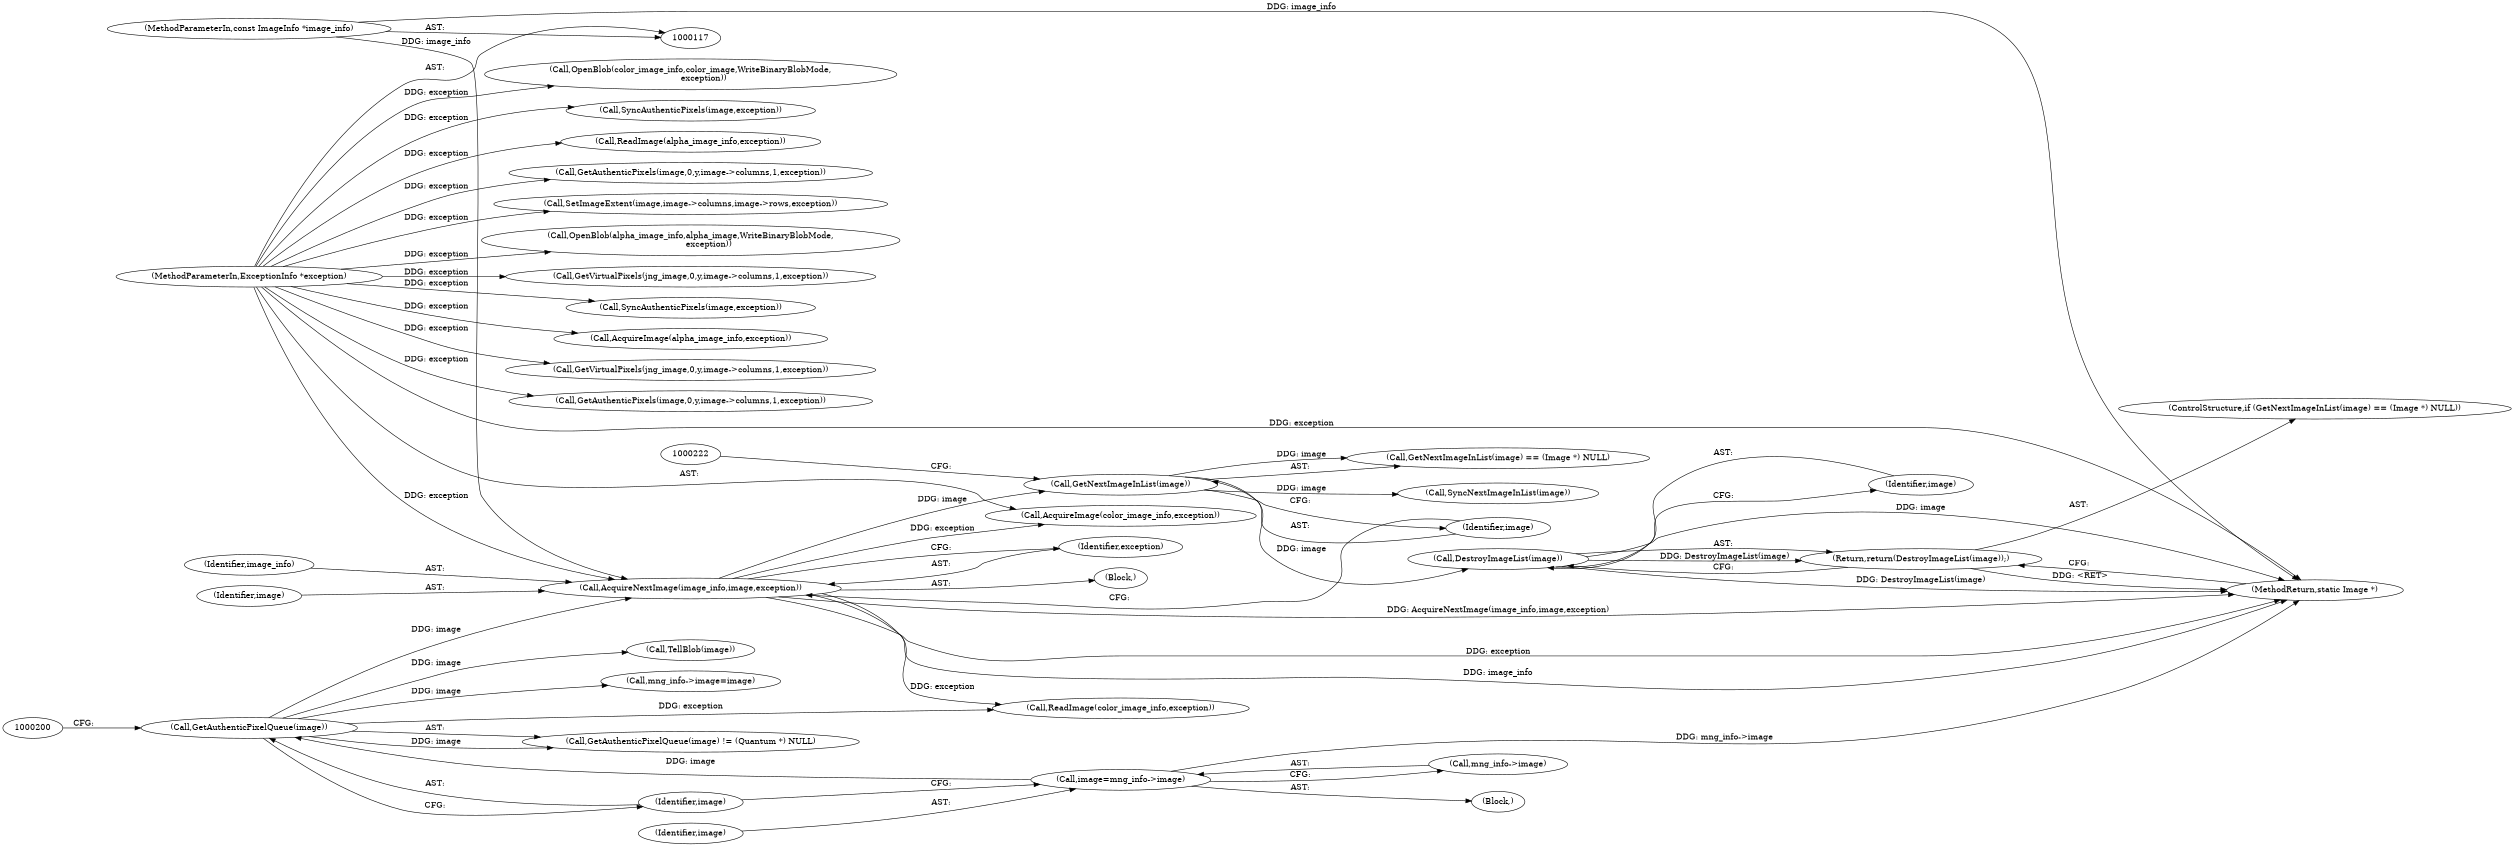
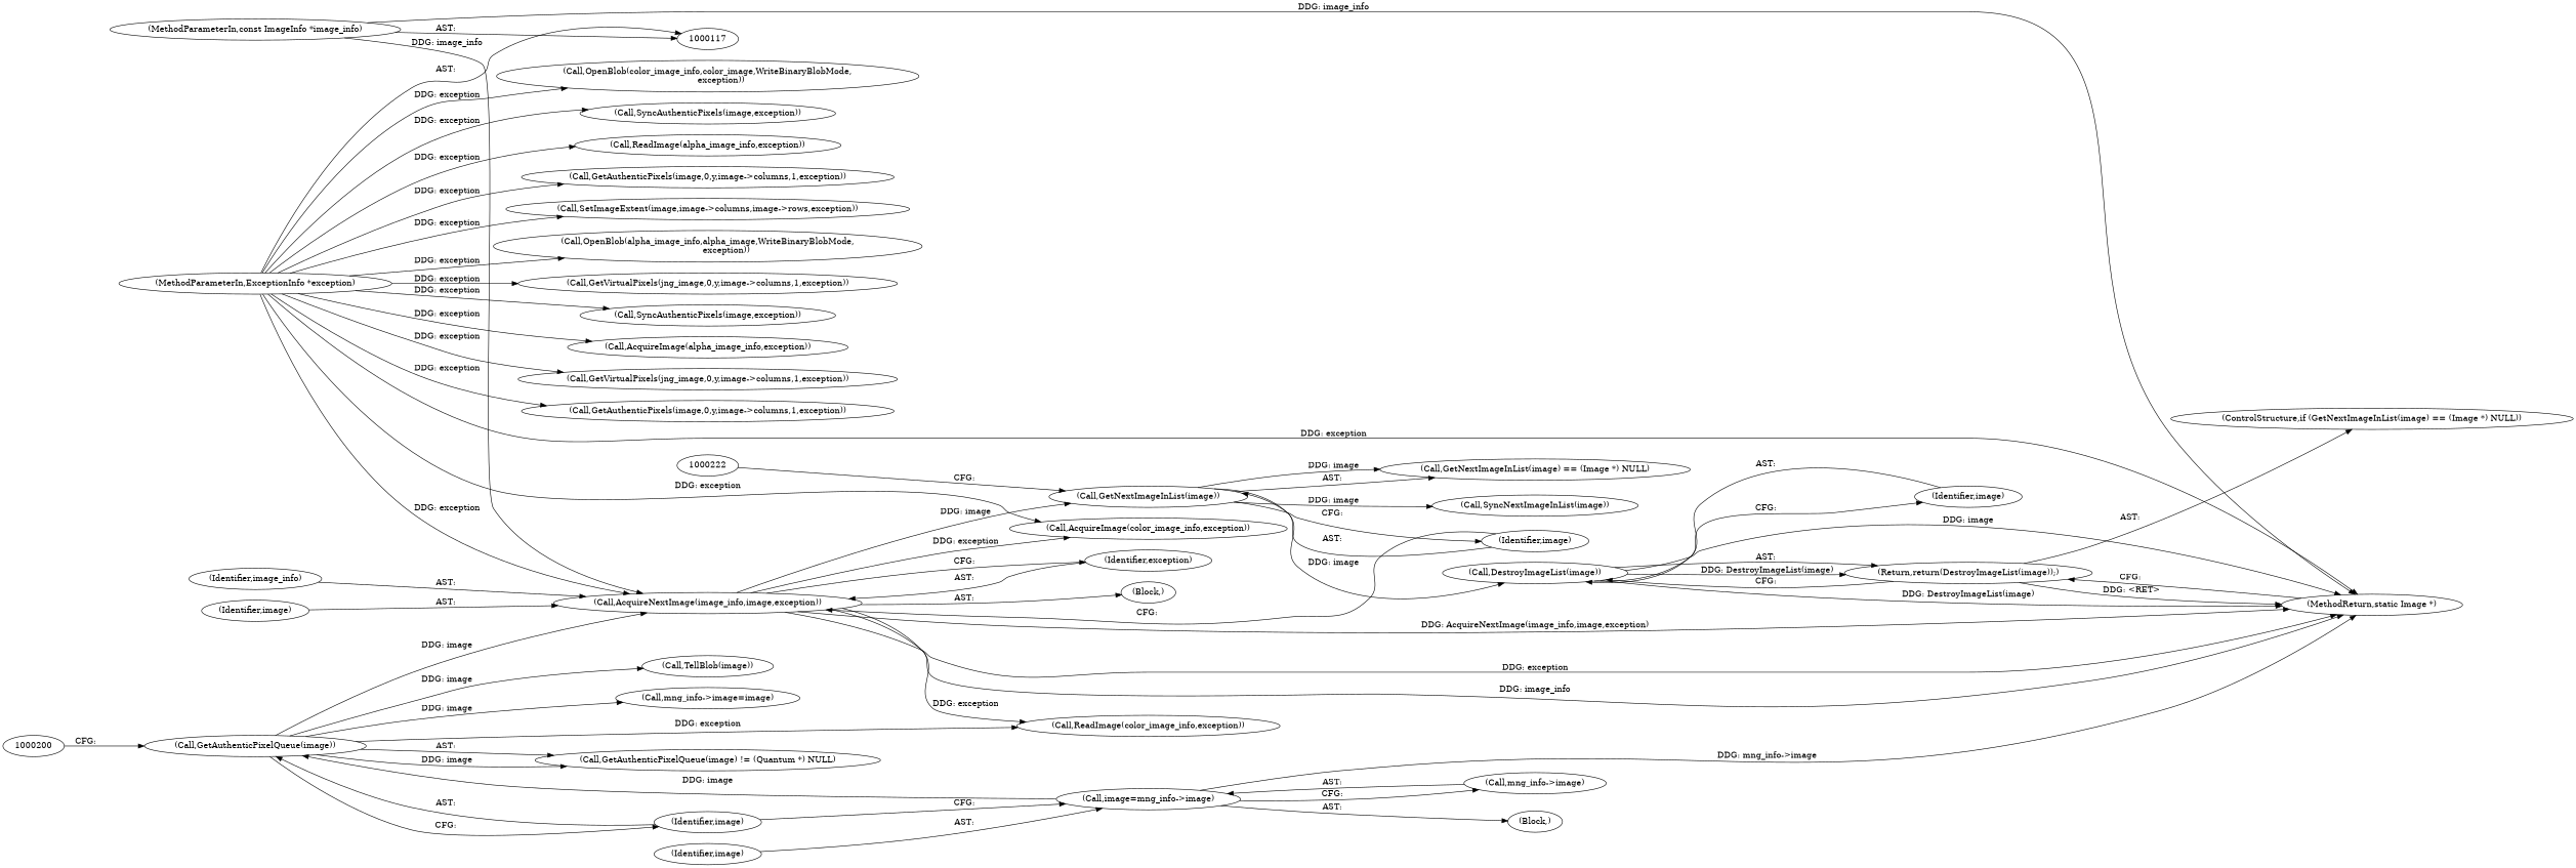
  digraph {
    rankdir=LR
    n1 [label="(Call,DestroyImageList(image))"]
    n2 [label="(Return,return(DestroyImageList(image));)"]
    n3 [label="(Identifier,image)"]
    n4 [label="(MethodReturn,static Image *)"]
    n5 [label="(ControlStructure,if (GetNextImageInList(image) == (Image *) NULL))"]
    n6 [label="(Call,GetNextImageInList(image))"]
    n7 [label="(Identifier,image)"]
    n8 [label="(Call,GetNextImageInList(image) == (Image *) NULL)"]
    n9 [label="(Call,SyncNextImageInList(image))"]
    n10 [label="(Call,AcquireNextImage(image_info,image,exception))"]
    n11 [label="(Call,AcquireImage(color_image_info,exception))"]
    n12 [label="(Call,ReadImage(color_image_info,exception))"]
    n13 [label="(Identifier,exception)"]
    n14 [label="(Block,)"]
    n15 [label="(MethodParameterIn,const ImageInfo *image_info)"]
    1000117
    n17 [label="(Call,GetAuthenticPixelQueue(image))"]
    n18 [label="(Call,TellBlob(image))"]
    n19 [label="(Identifier,image)"]
    n20 [label="(Call,mng_info->image=image)"]
    n21 [label="(Call,GetAuthenticPixelQueue(image) != (Quantum *) NULL)"]
    n22 [label="(Call,image=mng_info->image)"]
    n23 [label="(Call,mng_info->image)"]
    n24 [label="(Block,)"]
    n25 [label="(MethodParameterIn,ExceptionInfo *exception)"]
    n26 [label="(Call,OpenBlob(color_image_info,color_image,WriteBinaryBlobMode,\n          exception))"]
    n27 [label="(Call,SyncAuthenticPixels(image,exception))"]
    n28 [label="(Call,ReadImage(alpha_image_info,exception))"]
    n29 [label="(Call,GetAuthenticPixels(image,0,y,image->columns,1,exception))"]
    n30 [label="(Call,SetImageExtent(image,image->columns,image->rows,exception))"]
    n31 [label="(Call,OpenBlob(alpha_image_info,alpha_image,WriteBinaryBlobMode,\n              exception))"]
    n32 [label="(Call,GetVirtualPixels(jng_image,0,y,image->columns,1,exception))"]
    n33 [label="(Call,SyncAuthenticPixels(image,exception))"]
    n34 [label="(Call,AcquireImage(alpha_image_info,exception))"]
    n35 [label="(Call,GetVirtualPixels(jng_image,0,y,image->columns,1,exception))"]
    n36 [label="(Call,GetAuthenticPixels(image,0,y,image->columns,1,exception))"]
    n37 [label="(Identifier,image)"]
    n38 [label="(Identifier,image_info)"]
    n39 [label="(Identifier,image)"]
    1000222
    1000200
    n1 -> n2 [label="AST: "]
    n1 -> n2 [label="DDG: DestroyImageList(image)"]
    n1 -> n3 [label="CFG: "]
    n1 -> n4 [label="DDG: DestroyImageList(image)"]
    n1 -> n4 [label="DDG: image"]
    n2 -> n1 [label="CFG: "]
    n2 -> n4 [label="DDG: <RET>"]
    n2 -> n5 [label="AST: "]
    n3 -> n1 [label="AST: "]
    n4 -> n2 [label="CFG: "]
    n6 -> n1 [label="DDG: image"]
    n6 -> n7 [label="CFG: "]
    n6 -> n8 [label="AST: "]
    n6 -> n8 [label="DDG: image"]
    n6 -> n9 [label="DDG: image"]
    n7 -> n6 [label="AST: "]
    n7 -> n10 [label="CFG: "]
    n10 -> n4 [label="DDG: exception"]
    n10 -> n4 [label="DDG: image_info"]
    n10 -> n4 [label="DDG: AcquireNextImage(image_info,image,exception)"]
    n10 -> n6 [label="DDG: image"]
    n10 -> n11 [label="DDG: exception"]
    n10 -> n12 [label="DDG: exception"]
    n10 -> n13 [label="CFG: "]
    n10 -> n14 [label="AST: "]
    n13 -> n10 [label="AST: "]
    n15 -> n4 [label="DDG: image_info"]
    n15 -> n10 [label="DDG: image_info"]
    n15 -> 1000117 [label="AST: "]
    n17 -> n10 [label="DDG: image"]
    n17 -> n12 [label="DDG: exception"]
    n17 -> n18 [label="DDG: image"]
    n17 -> n19 [label="CFG: "]
    n17 -> n20 [label="DDG: image"]
    n17 -> n21 [label="AST: "]
    n17 -> n21 [label="DDG: image"]
    n19 -> n17 [label="AST: "]
    n19 -> n22 [label="CFG: "]
    n22 -> n4 [label="DDG: mng_info->image"]
    n22 -> n17 [label="DDG: image"]
    n22 -> n23 [label="CFG: "]
    n22 -> n24 [label="AST: "]
    n23 -> n22 [label="AST: "]
    n25 -> n4 [label="DDG: exception"]
    n25 -> n10 [label="DDG: exception"]
-   n25 -> n11 [label="AST: "]
+   n25 -> n11 [label="DDG: exception"]
    n25 -> 1000117 [label="AST: "]
    n25 -> n26 [label="DDG: exception"]
    n25 -> n27 [label="DDG: exception"]
    n25 -> n28 [label="DDG: exception"]
    n25 -> n29 [label="DDG: exception"]
    n25 -> n30 [label="DDG: exception"]
    n25 -> n31 [label="DDG: exception"]
    n25 -> n32 [label="DDG: exception"]
    n25 -> n33 [label="DDG: exception"]
    n25 -> n34 [label="DDG: exception"]
    n25 -> n35 [label="DDG: exception"]
    n25 -> n36 [label="DDG: exception"]
    n37 -> n22 [label="AST: "]
    n38 -> n10 [label="AST: "]
    n39 -> n10 [label="AST: "]
    1000222 -> n6 [label="CFG: "]
    1000200 -> n17 [label="CFG: "]
  }
